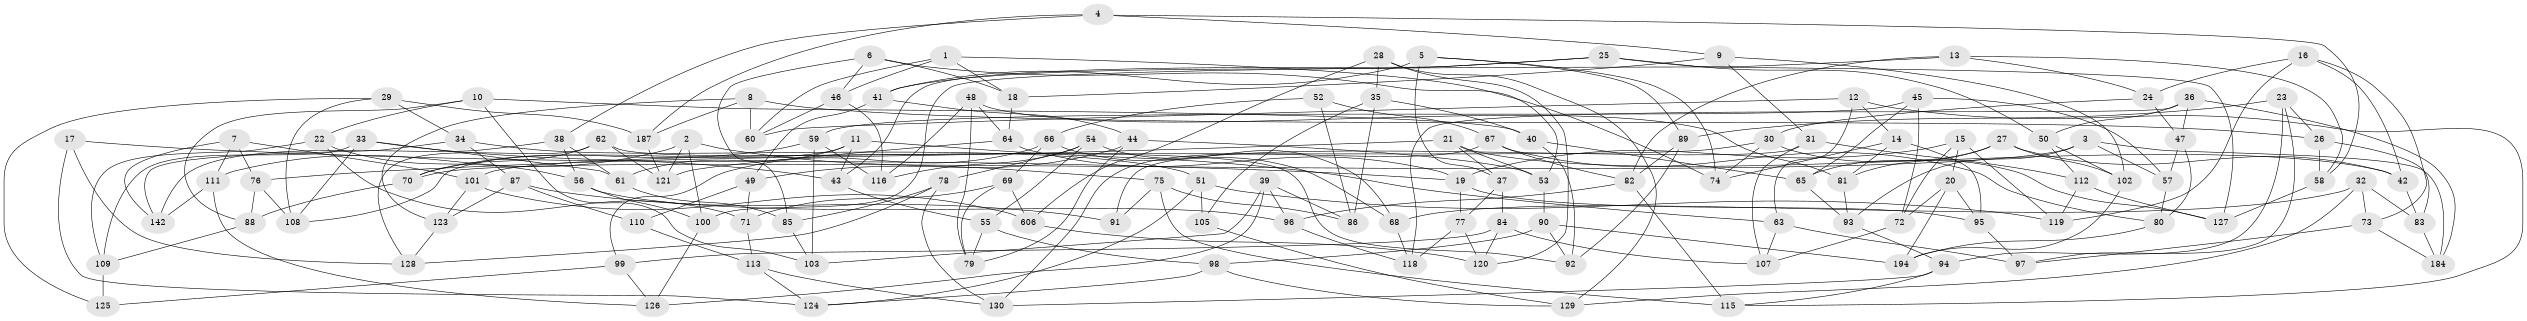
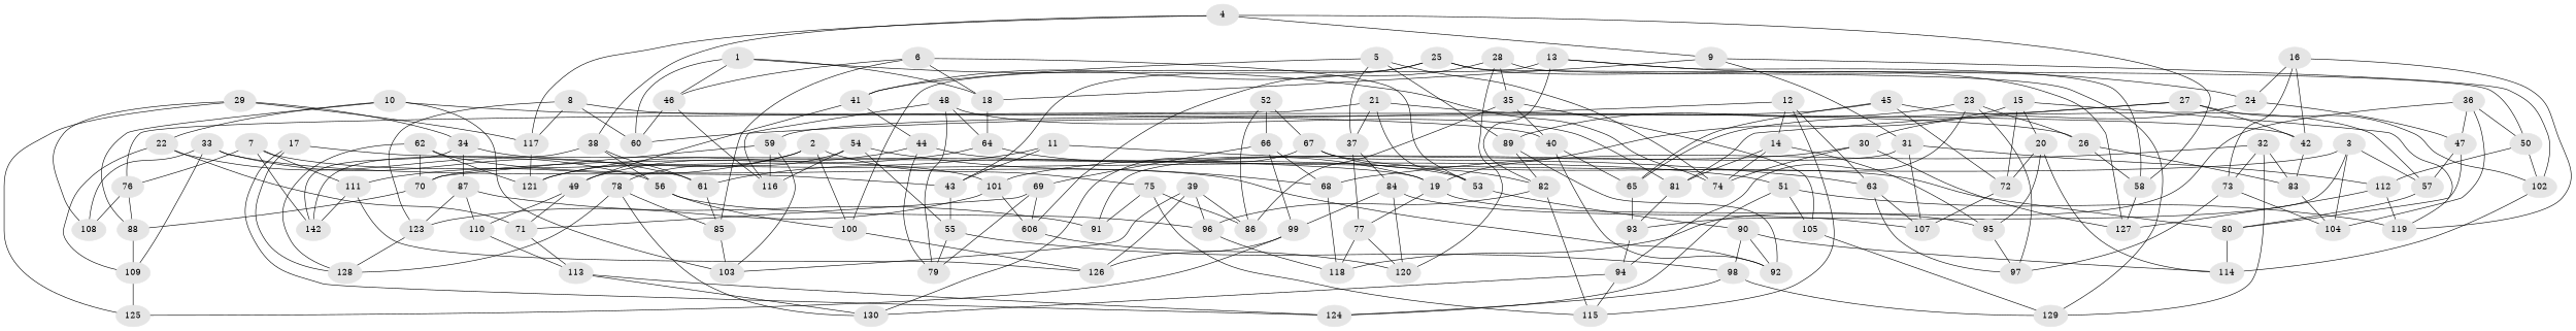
  graph {
    node [color=gray90 style=filled]
    1
    18
    46
    60
    74
    64
    116
    2
    75
    100
    111
    121
    115
    91
    86
    126
    n17 [label=142]
    3
    57
    70
    93
-   104 [label=184]
+   104
    80
    88
    94
    4
    9
    38
    58
-   117 [label=187]
+   117
    31
    102
    61
    56
    127
    5
    37
    41
    89
    77
    84
    44
    49
    82
    92
    6
    53
    85
    90
    103
    7
    76
    101
    108
    123
    n56 [label=606]
    8
    26
    83
    128
    107
    112
-   114 [label=194]
+   114
    10
    22
    40
    71
    109
    65
    11
    43
    63
    55
    97
    12
    14
    81
    95
    13
    24
    30
    47
    96
    15
    19
    20
    72
    119
    16
    42
    73
    17
    124
    120
    118
    21
    113
    125
    23
    130
    25
    50
    27
    28
    35
    129
    105
    29
    34
    51
    87
    32
    68
    33
    110
    36
    99
    39
    79
    98
    45
    59
    48
    52
    66
    67
    69
    54
    78
    62
    1 -- 18
    1 -- 46
    1 -- 60
    1 -- 74
    18 -- 64
    46 -- 60
    46 -- 116
    64 -- 121
    64 -- 19
    2 -- 75
    2 -- 100
    2 -- 111
    2 -- 121
    75 -- 115
    75 -- 91
    75 -- 86
    100 -- 126
    111 -- 126
    111 -- n17
    3 -- 57
    3 -- 70
    3 -- 93
    3 -- 104
    57 -- 80
    70 -- 88
    93 -- 94
    80 -- 114
    88 -- 109
    94 -- 115
    94 -- 130
    4 -- 9
    4 -- 38
    4 -- 58
    4 -- 117
    9 -- 18
    9 -- 31
    9 -- 102
    38 -- n17
    38 -- 61
    38 -- 56
    58 -- 127
    117 -- 121
    31 -- 91
    31 -- 107
    31 -- 112
    102 -- 114
    61 -- 85
    56 -- 100
    56 -- 96
    5 -- 74
    5 -- 37
    5 -- 41
    5 -- 89
    37 -- 77
    37 -- 84
    41 -- 44
    41 -- 49
    89 -- 82
    89 -- 92
    77 -- 120
    77 -- 118
    84 -- 107
    84 -- 120
    84 -- 99
    44 -- 49
    44 -- 53
    44 -- 79
    49 -- 71
    49 -- 110
    82 -- 115
    82 -- 96
    6 -- 18
    6 -- 46
    6 -- 53
    6 -- 85
    53 -- 90
    85 -- 103
    90 -- 92
    90 -- 114
    90 -- 98
    7 -- 111
    7 -- n17
    7 -- 76
    7 -- 101
    76 -- 88
    76 -- 108
    101 -- 123
    101 -- n56
    123 -- 128
    n56 -- 120
    8 -- 60
    8 -- 117
    8 -- 123
    8 -- 26
    26 -- 58
    26 -- 83
    83 -- 104
    112 -- 127
    112 -- 119
    10 -- 88
    10 -- 103
    10 -- 22
    10 -- 40
    22 -- 56
    22 -- 71
    22 -- 109
    40 -- 92
    40 -- 65
    71 -- 113
    109 -- 125
    65 -- 93
    11 -- 61
-   11 -- 108
    11 -- 43
    11 -- 63
    43 -- 55
    63 -- 107
    63 -- 97
    55 -- 79
    55 -- 98
    12 -- 60
    12 -- 115
    12 -- 63
    12 -- 14
    14 -- 74
    14 -- 81
    14 -- 95
    81 -- 93
    95 -- 97
    13 -- 100
    13 -- 58
    13 -- 82
    13 -- 24
    24 -- 30
    24 -- 47
    30 -- 74
    30 -- 127
    30 -- 101
    47 -- 57
    47 -- 80
    96 -- 118
    15 -- 19
    15 -- 20
    15 -- 72
    15 -- 119
    19 -- 77
    19 -- 95
    20 -- 114
    20 -- 95
    20 -- 72
    72 -- 107
    16 -- 24
    16 -- 119
    16 -- 42
    16 -- 73
    42 -- 83
    73 -- 104
    73 -- 97
    17 -- 128
    17 -- 19
    17 -- 124
    21 -- 37
    21 -- 53
    21 -- 76
    21 -- 42
    113 -- 124
    113 -- 130
    23 -- 94
    23 -- 89
    23 -- 26
    23 -- 97
    25 -- 127
    25 -- 41
    25 -- 43
    25 -- 50
    50 -- 102
    50 -- 112
    27 -- 102
    27 -- 65
    27 -- 81
    27 -- 42
    28 -- n56
    28 -- 120
    28 -- 35
    28 -- 129
    35 -- 86
    35 -- 40
    35 -- 105
    105 -- 129
    29 -- 117
    29 -- 108
    29 -- 125
    29 -- 34
    34 -- n17
    34 -- 51
    34 -- 87
    51 -- 119
    51 -- 124
    51 -- 105
    87 -- 91
    87 -- 123
    87 -- 110
    32 -- 83
    32 -- 73
    32 -- 129
    32 -- 68
    68 -- 118
    33 -- 61
    33 -- 108
    33 -- 109
    33 -- 43
    110 -- 113
    36 -- 104
    36 -- 47
    36 -- 118
    36 -- 50
    99 -- 126
    99 -- 125
    39 -- 86
    39 -- 126
    39 -- 103
    39 -- 96
    98 -- 124
    98 -- 129
    45 -- 57
    45 -- 65
    45 -- 72
    45 -- 59
    59 -- 116
    59 -- 70
    59 -- 103
    48 -- 64
    48 -- 116
    48 -- 81
    48 -- 79
    52 -- 86
    52 -- 66
    52 -- 67
    66 -- 68
    66 -- 99
    66 -- 69
    67 -- 80
    67 -- 82
    67 -- 130
    69 -- n56
    69 -- 71
    69 -- 79
    54 -- 116
    54 -- 55
    54 -- 68
    54 -- 78
    78 -- 85
    78 -- 128
    78 -- 130
    62 -- 121
    62 -- 70
    62 -- 92
    62 -- 128
  }
